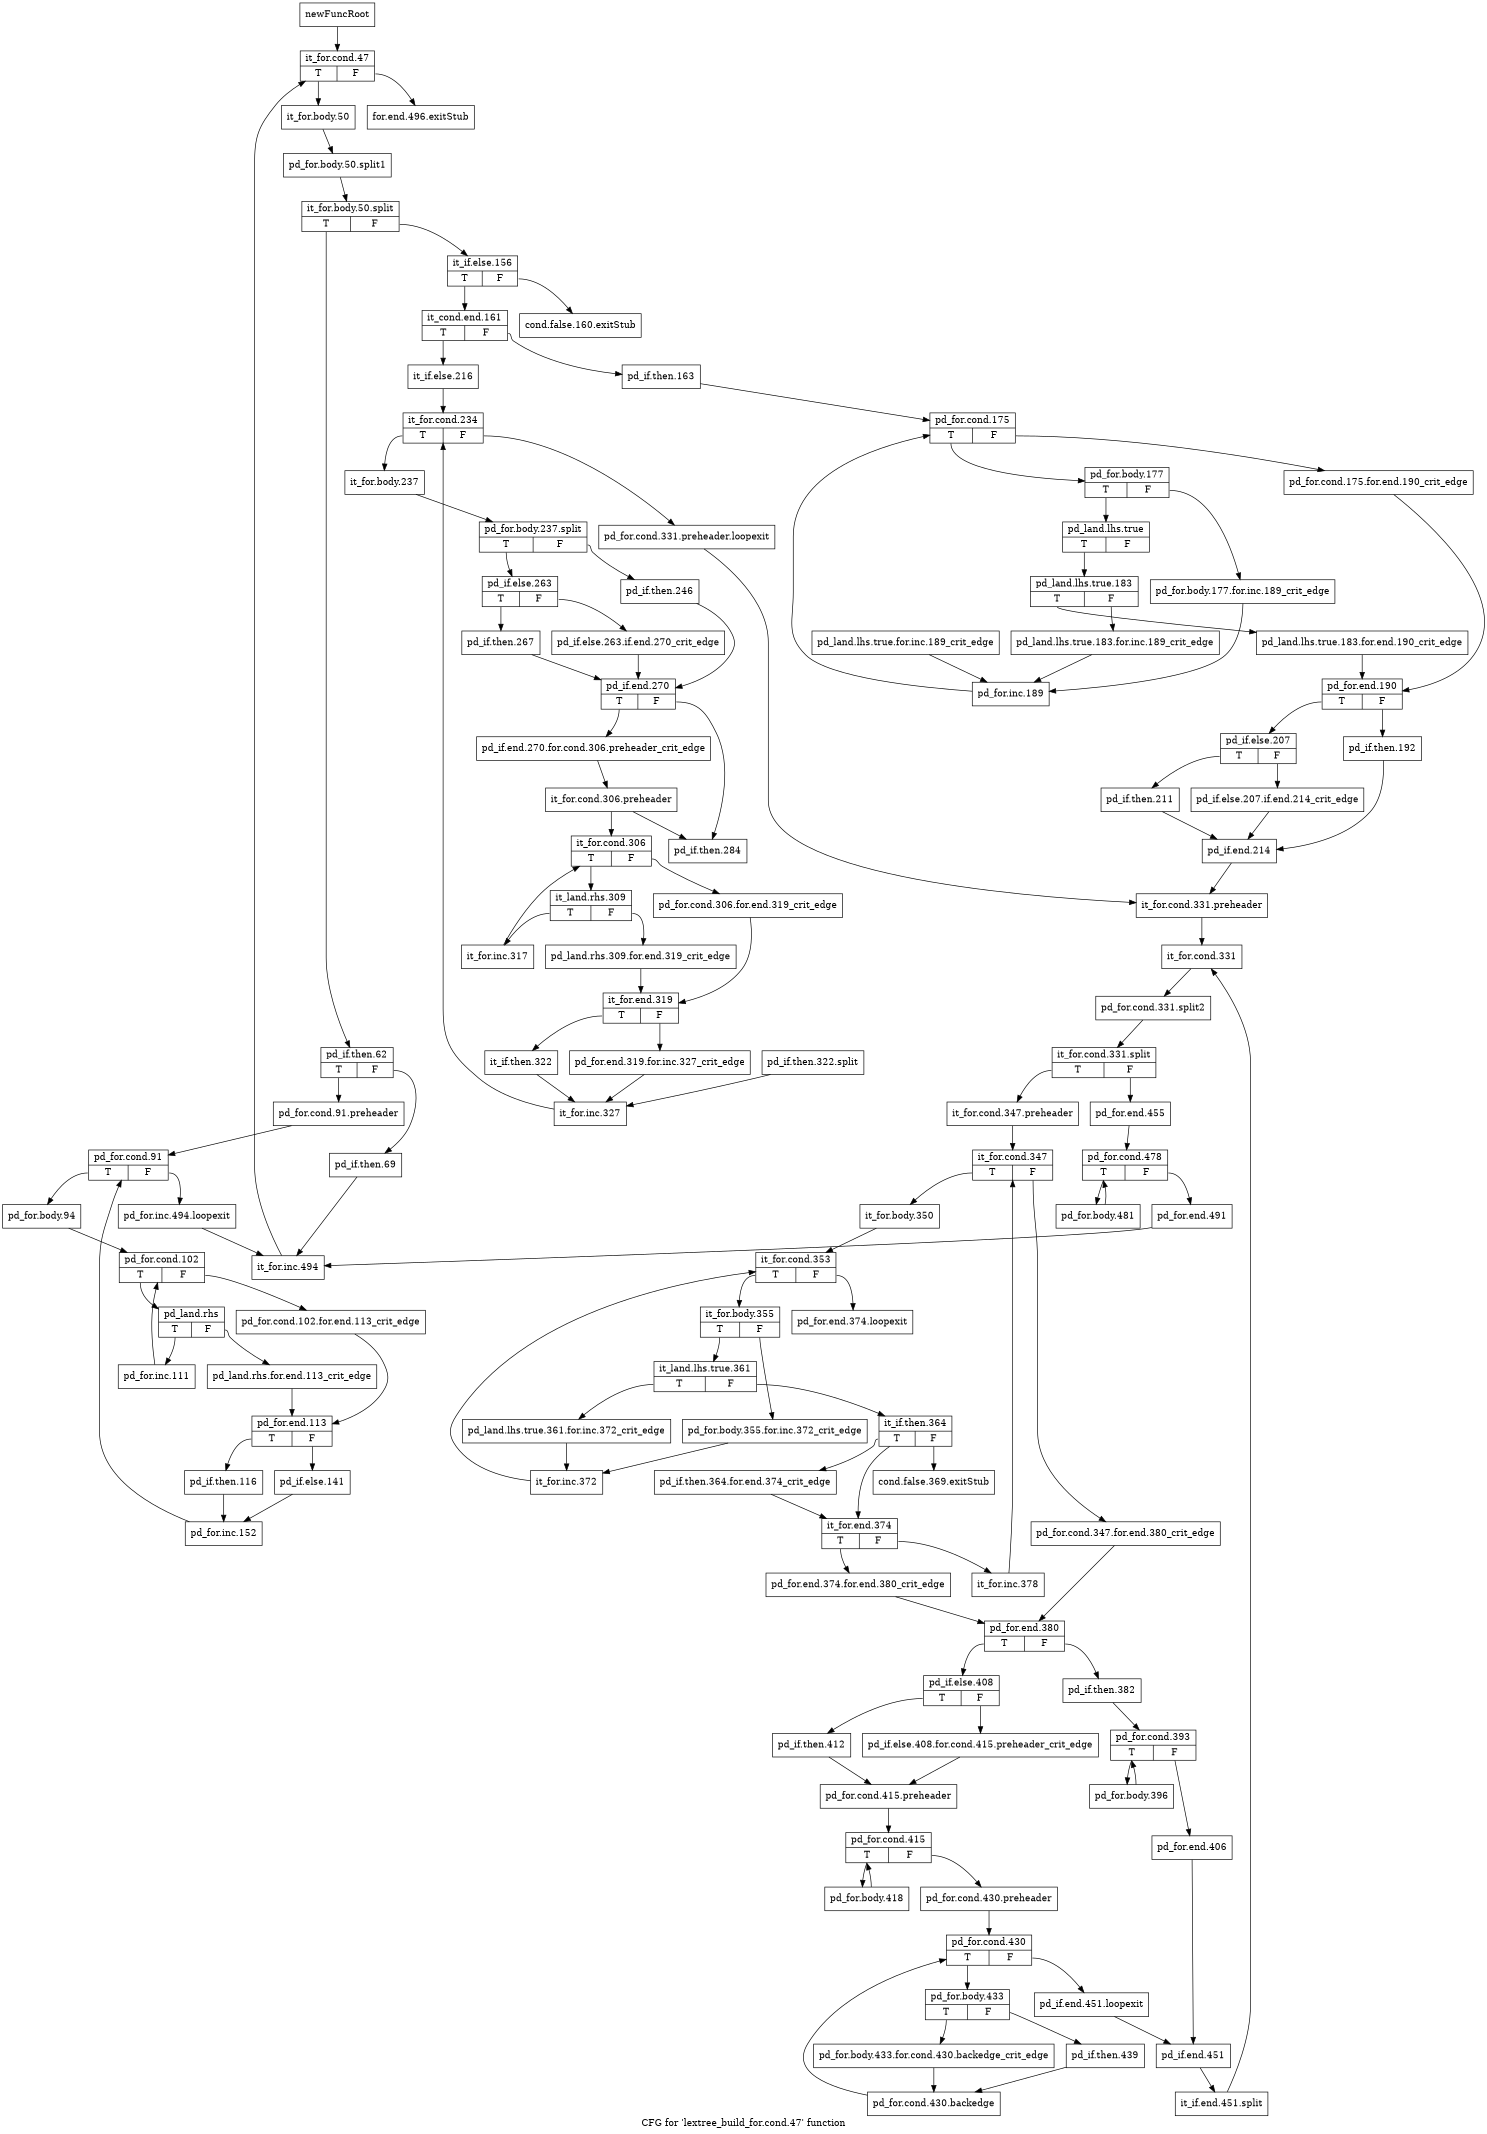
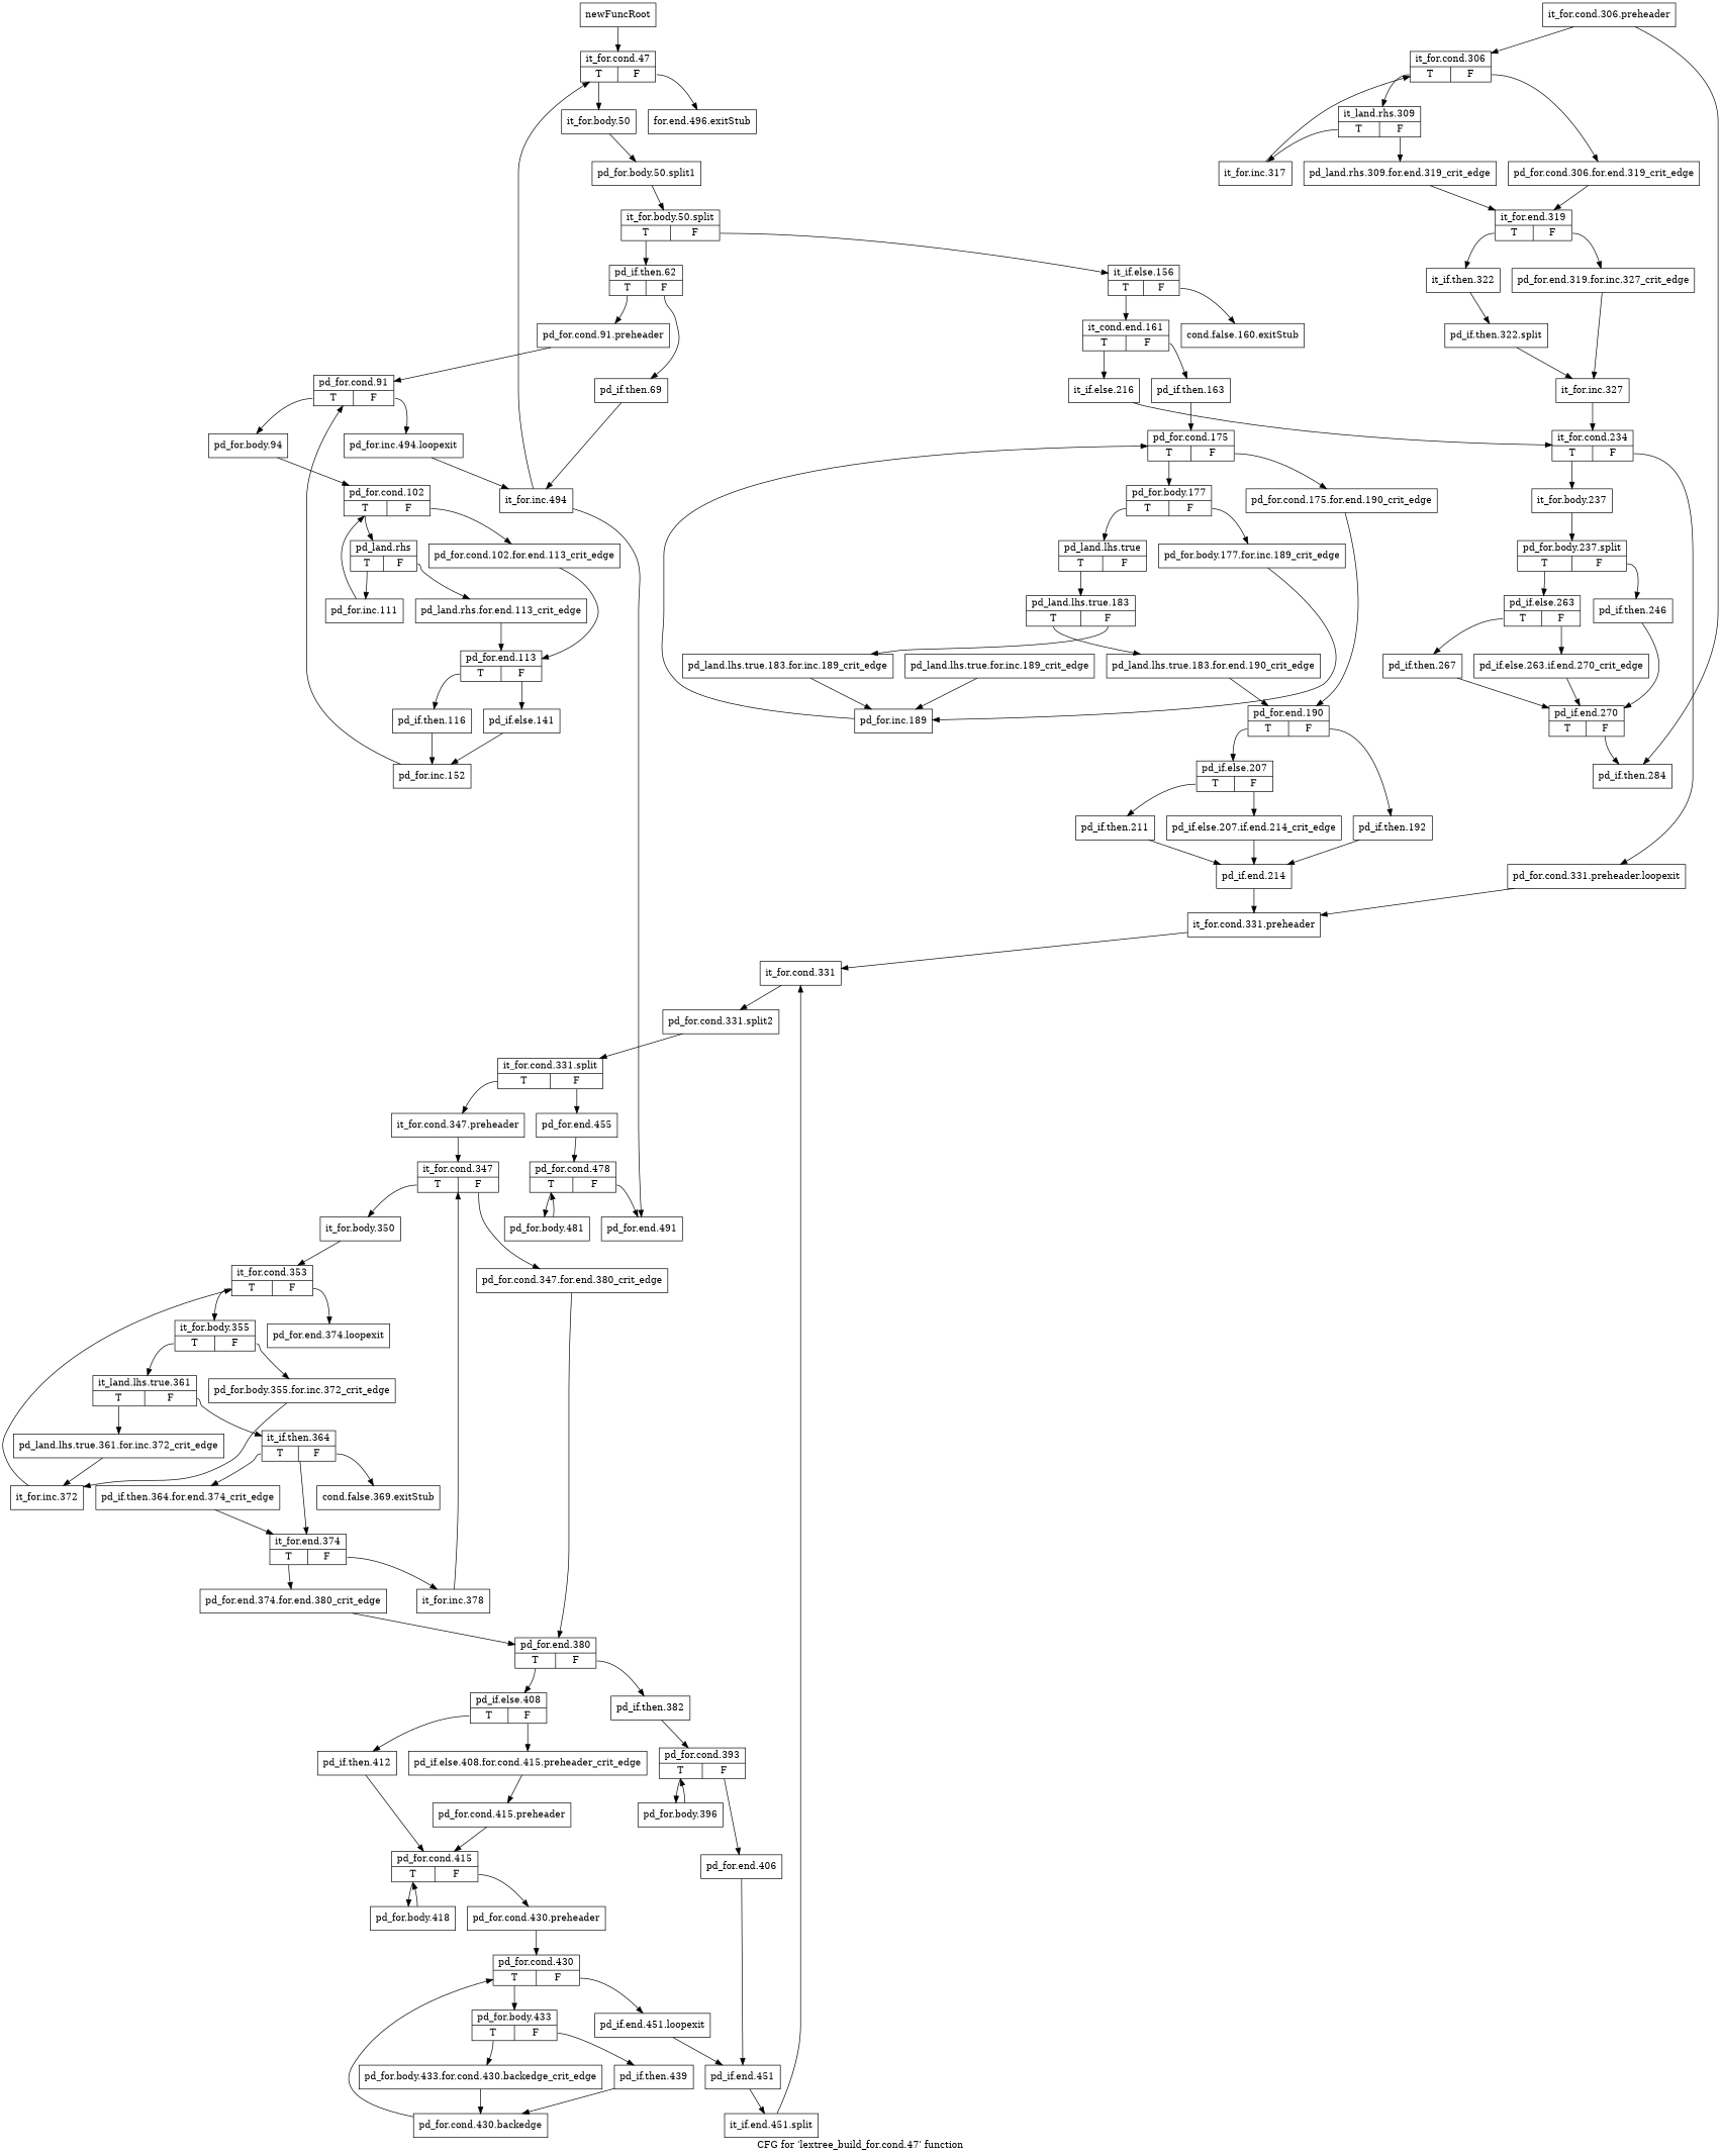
  digraph {
    label="CFG for 'lextree_build_for.cond.47' function"
    node [shape=record]
    n1 [label="{newFuncRoot}"]
    n2 [label="{it_for.cond.47|{<s0>T|<s1>F}}"]
    n3 [label="{for.end.496.exitStub}"]
    n4 [label="{it_for.body.50}"]
    n5 [label="{pd_for.body.50.split1}"]
    n6 [label="{cond.false.160.exitStub}"]
    n7 [label="{cond.false.369.exitStub}"]
    n8 [label="{it_for.body.50.split|{<s0>T|<s1>F}}"]
    n9 [label="{pd_if.then.62|{<s0>T|<s1>F}}"]
    n10 [label="{it_if.else.156|{<s0>T|<s1>F}}"]
    n11 [label="{pd_for.cond.91.preheader}"]
    n12 [label="{pd_if.then.69}"]
    n13 [label="{it_cond.end.161|{<s0>T|<s1>F}}"]
    n14 [label="{pd_for.cond.91|{<s0>T|<s1>F}}"]
    n15 [label="{it_for.inc.494}"]
    n16 [label="{it_if.else.216}"]
    n17 [label="{pd_if.then.163}"]
    n18 [label="{it_for.cond.234|{<s0>T|<s1>F}}"]
    n19 [label="{pd_for.cond.175|{<s0>T|<s1>F}}"]
    n20 [label="{it_for.body.237}"]
    n21 [label="{pd_for.cond.331.preheader.loopexit}"]
    n22 [label="{pd_for.body.177|{<s0>T|<s1>F}}"]
    n23 [label="{pd_for.cond.175.for.end.190_crit_edge}"]
    n24 [label="{pd_land.lhs.true|{<s0>T|<s1>F}}"]
    n25 [label="{pd_for.body.177.for.inc.189_crit_edge}"]
    n26 [label="{pd_for.end.190|{<s0>T|<s1>F}}"]
    n27 [label="{pd_land.lhs.true.183|{<s0>T|<s1>F}}"]
    n28 [label="{pd_for.inc.189}"]
    n29 [label="{pd_if.else.207|{<s0>T|<s1>F}}"]
    n30 [label="{pd_if.then.192}"]
    n31 [label="{pd_if.then.211}"]
    n32 [label="{pd_if.else.207.if.end.214_crit_edge}"]
    n33 [label="{pd_if.end.214}"]
    n34 [label="{pd_land.lhs.true.183.for.end.190_crit_edge}"]
    n35 [label="{pd_land.lhs.true.183.for.inc.189_crit_edge}"]
    n36 [label="{pd_land.lhs.true.for.inc.189_crit_edge}"]
    n37 [label="{it_for.cond.331.preheader}"]
    n38 [label="{it_for.cond.331}"]
    n39 [label="{pd_for.cond.331.split2}"]
    n40 [label="{pd_for.body.237.split|{<s0>T|<s1>F}}"]
    n41 [label="{pd_if.else.263|{<s0>T|<s1>F}}"]
    n42 [label="{pd_if.then.246}"]
    n43 [label="{it_for.cond.331.split|{<s0>T|<s1>F}}"]
    n44 [label="{it_for.cond.347.preheader}"]
    n45 [label="{pd_for.end.455}"]
    n46 [label="{it_for.cond.347|{<s0>T|<s1>F}}"]
    n47 [label="{pd_for.cond.478|{<s0>T|<s1>F}}"]
    n48 [label="{it_for.body.350}"]
    n49 [label="{pd_for.cond.347.for.end.380_crit_edge}"]
    n50 [label="{pd_for.body.481}"]
    n51 [label="{pd_for.end.491}"]
    n52 [label="{it_for.cond.353|{<s0>T|<s1>F}}"]
    n53 [label="{pd_for.end.380|{<s0>T|<s1>F}}"]
    n54 [label="{it_for.body.355|{<s0>T|<s1>F}}"]
    n55 [label="{pd_for.end.374.loopexit}"]
    n56 [label="{pd_if.else.408|{<s0>T|<s1>F}}"]
    n57 [label="{pd_if.then.382}"]
    n58 [label="{pd_if.then.412}"]
    n59 [label="{pd_if.else.408.for.cond.415.preheader_crit_edge}"]
    n60 [label="{pd_for.cond.393|{<s0>T|<s1>F}}"]
    n61 [label="{it_land.lhs.true.361|{<s0>T|<s1>F}}"]
    n62 [label="{pd_for.body.355.for.inc.372_crit_edge}"]
    n63 [label="{pd_land.lhs.true.361.for.inc.372_crit_edge}"]
    n64 [label="{it_if.then.364|{<s0>T|<s1>F}}"]
    n65 [label="{it_for.inc.372}"]
    n66 [label="{it_for.end.374|{<s0>T|<s1>F}}"]
    n67 [label="{pd_for.end.374.for.end.380_crit_edge}"]
    n68 [label="{it_for.inc.378}"]
    n69 [label="{pd_if.then.364.for.end.374_crit_edge}"]
    n70 [label="{pd_for.cond.415.preheader}"]
    n71 [label="{pd_for.body.396}"]
    n72 [label="{pd_for.end.406}"]
    n73 [label="{pd_if.end.451}"]
    n74 [label="{it_if.end.451.split}"]
    n75 [label="{pd_for.cond.415|{<s0>T|<s1>F}}"]
    n76 [label="{pd_for.body.418}"]
    n77 [label="{pd_for.cond.430.preheader}"]
    n78 [label="{pd_for.cond.430|{<s0>T|<s1>F}}"]
    n79 [label="{pd_for.body.433|{<s0>T|<s1>F}}"]
    n80 [label="{pd_if.end.451.loopexit}"]
    n81 [label="{pd_for.body.433.for.cond.430.backedge_crit_edge}"]
    n82 [label="{pd_if.then.439}"]
    n83 [label="{pd_for.cond.430.backedge}"]
    n84 [label="{pd_if.then.267}"]
    n85 [label="{pd_if.else.263.if.end.270_crit_edge}"]
    n86 [label="{pd_if.end.270|{<s0>T|<s1>F}}"]
-   n87 [label="{pd_if.end.270.for.cond.306.preheader_crit_edge}"]
    n88 [label="{pd_if.then.284}"]
    n89 [label="{it_for.cond.306.preheader}"]
    n90 [label="{it_for.cond.306|{<s0>T|<s1>F}}"]
    n91 [label="{it_land.rhs.309|{<s0>T|<s1>F}}"]
    n92 [label="{pd_for.cond.306.for.end.319_crit_edge}"]
    n93 [label="{it_for.inc.317}"]
    n94 [label="{pd_land.rhs.309.for.end.319_crit_edge}"]
    n95 [label="{it_for.end.319|{<s0>T|<s1>F}}"]
    n96 [label="{it_if.then.322}"]
    n97 [label="{pd_for.end.319.for.inc.327_crit_edge}"]
    n98 [label="{pd_if.then.322.split}"]
    n99 [label="{it_for.inc.327}"]
    n100 [label="{pd_for.body.94}"]
    n101 [label="{pd_for.inc.494.loopexit}"]
    n102 [label="{pd_for.cond.102|{<s0>T|<s1>F}}"]
    n103 [label="{pd_land.rhs|{<s0>T|<s1>F}}"]
    n104 [label="{pd_for.cond.102.for.end.113_crit_edge}"]
    n105 [label="{pd_for.inc.111}"]
    n106 [label="{pd_land.rhs.for.end.113_crit_edge}"]
    n107 [label="{pd_for.end.113|{<s0>T|<s1>F}}"]
    n108 [label="{pd_if.then.116}"]
    n109 [label="{pd_if.else.141}"]
    n110 [label="{pd_for.inc.152}"]
    n1 -> n2
    n2 -> n3 [tailport=s1]
    n2 -> n4 [tailport=s0]
    n4 -> n5
    n5 -> n8
    n8 -> n9 [tailport=s0]
    n8 -> n10 [tailport=s1]
    n9 -> n11 [tailport=s0]
    n9 -> n12 [tailport=s1]
    n10 -> n6 [tailport=s1]
    n10 -> n13 [tailport=s0]
    n11 -> n14
    n12 -> n15
    n13 -> n16 [tailport=s0]
    n13 -> n17 [tailport=s1]
    n14 -> n100 [tailport=s0]
    n14 -> n101 [tailport=s1]
    n15 -> n2
    n16 -> n18
    n17 -> n19
    n18 -> n20 [tailport=s0]
    n18 -> n21 [tailport=s1]
    n19 -> n22 [tailport=s0]
    n19 -> n23 [tailport=s1]
    n20 -> n40
    n21 -> n37
    n22 -> n24 [tailport=s0]
    n22 -> n25 [tailport=s1]
    n23 -> n26
    n24 -> n27 [tailport=s0]
    n25 -> n28
    n26 -> n29 [tailport=s0]
    n26 -> n30 [tailport=s1]
    n27 -> n34 [tailport=s0]
    n27 -> n35 [tailport=s1]
    n28 -> n19
    n29 -> n31 [tailport=s0]
    n29 -> n32 [tailport=s1]
    n30 -> n33
    n31 -> n33
    n32 -> n33
    n33 -> n37
    n34 -> n26
    n35 -> n28
    n36 -> n28
    n37 -> n38
    n38 -> n39
    n39 -> n43
    n40 -> n41 [tailport=s0]
    n40 -> n42 [tailport=s1]
    n41 -> n84 [tailport=s0]
    n41 -> n85 [tailport=s1]
    n42 -> n86
    n43 -> n44 [tailport=s0]
    n43 -> n45 [tailport=s1]
    n44 -> n46
    n45 -> n47
    n46 -> n48 [tailport=s0]
    n46 -> n49 [tailport=s1]
    n47 -> n50 [tailport=s0]
    n47 -> n51 [tailport=s1]
    n48 -> n52
    n49 -> n53
    n50 -> n47
-   n51 -> n15
+   n15 -> n51
    n52 -> n54 [tailport=s0]
    n52 -> n55 [tailport=s1]
    n53 -> n56 [tailport=s0]
    n53 -> n57 [tailport=s1]
    n54 -> n61 [tailport=s0]
    n54 -> n62 [tailport=s1]
    n56 -> n58 [tailport=s0]
    n56 -> n59 [tailport=s1]
    n57 -> n60
-   n58 -> n70
+   n58 -> n75
    n59 -> n70
    n60 -> n71 [tailport=s0]
    n60 -> n72 [tailport=s1]
    n61 -> n63 [tailport=s0]
    n61 -> n64 [tailport=s1]
    n62 -> n65
    n63 -> n65
    n64 -> n7 [tailport=s1]
    n64 -> n66
    n64 -> n69 [tailport=s0]
    n65 -> n52
    n66 -> n67 [tailport=s0]
    n66 -> n68 [tailport=s1]
    n67 -> n53
    n68 -> n46
    n69 -> n66
    n70 -> n75
    n71 -> n60
    n72 -> n73
    n73 -> n74
    n74 -> n38
    n75 -> n76 [tailport=s0]
    n75 -> n77 [tailport=s1]
    n76 -> n75
    n77 -> n78
    n78 -> n79 [tailport=s0]
    n78 -> n80 [tailport=s1]
    n79 -> n81 [tailport=s0]
    n79 -> n82 [tailport=s1]
    n80 -> n73
    n81 -> n83
    n82 -> n83
    n83 -> n78
    n84 -> n86
    n85 -> n86
-   n86 -> n87 [tailport=s0]
    n86 -> n88 [tailport=s1]
-   n87 -> n89
    n89 -> n88
    n89 -> n90
    n90 -> n91 [tailport=s0]
    n90 -> n92 [tailport=s1]
    n91 -> n93 [tailport=s0]
    n91 -> n94 [tailport=s1]
    n92 -> n95
    n93 -> n90
    n94 -> n95
    n95 -> n96 [tailport=s0]
    n95 -> n97 [tailport=s1]
-   n96 -> n99
+   n96 -> n98
    n97 -> n99
    n98 -> n99
    n99 -> n18
    n100 -> n102
    n101 -> n15
    n102 -> n103 [tailport=s0]
    n102 -> n104 [tailport=s1]
    n103 -> n105 [tailport=s0]
    n103 -> n106 [tailport=s1]
    n104 -> n107
    n105 -> n102
    n106 -> n107
    n107 -> n108 [tailport=s0]
    n107 -> n109 [tailport=s1]
    n108 -> n110
    n109 -> n110
    n110 -> n14
  }
